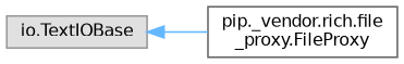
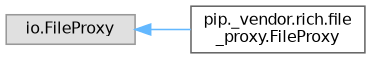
  digraph {
    rankdir=LR
    fontname="DejaVu Sans"
    node [fontname="DejaVu Sans" fontsize=10 shape=box style=filled]
-   n1 [color=grey60 fillcolor="#E0E0E0" height=0.2 label="io.TextIOBase" width=0.4]
+   n1 [color=grey60 fillcolor="#E0E0E0" height=0.2 label="io.FileProxy" width=0.4]
    n2 [color=grey40 fillcolor=white height=0.2 label="pip._vendor.rich.file\l_proxy.FileProxy" width=0.4]
    n1 -> n2 [color=steelblue1 dir=back fontname="DejaVu Sans" fontsize=10 labelfontname=Helvetica labelfontsize=10 style=solid]
  }
